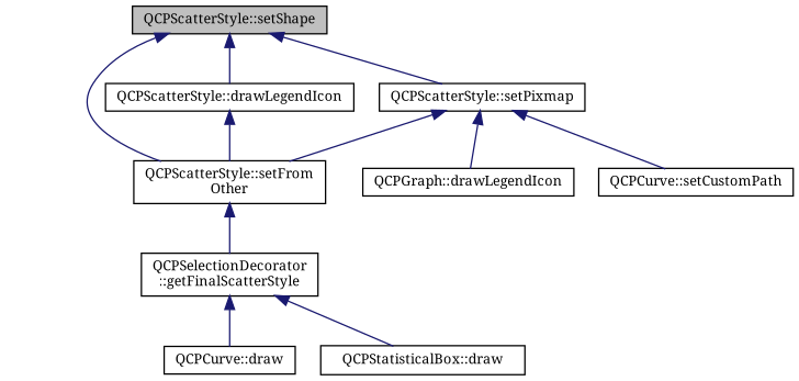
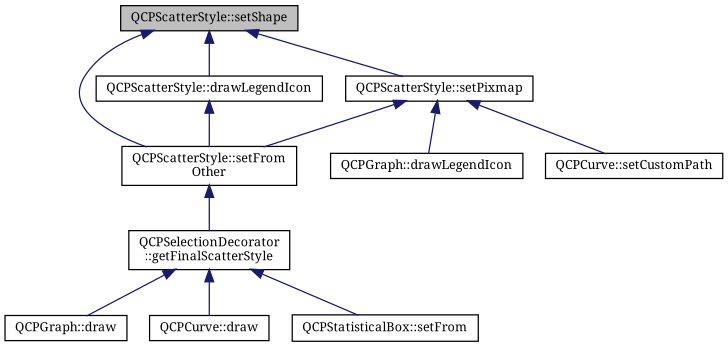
  digraph {
    fontname="Noto Serif"
    rankdir=TB
    node [color=black fillcolor=white fontname="Noto Serif" fontsize=10 shape=record style=filled]
    edge [color=midnightblue dir=back fontname="Noto Serif" fontsize=10 labelfontname=Helvetica labelfontsize=10 style=solid]
    n1 [fillcolor=grey75 fontcolor=black height=0.2 label="QCPScatterStyle::setShape" width=0.4]
    n2 [height=0.2 label="QCPScatterStyle::setFrom\lOther" width=0.4]
    n3 [height=0.2 label="QCPScatterStyle::setPixmap" width=0.4]
    n4 [height=0.2 label="QCPScatterStyle::drawLegendIcon" width=0.4]
    n5 [height=0.2 label="QCPSelectionDecorator\l::getFinalScatterStyle" width=0.4]
    n6 [height=0.2 label="QCPGraph::drawLegendIcon" width=0.4]
    n7 [height=0.2 label="QCPCurve::setCustomPath" width=0.4]
+   n8 [height=0.2 label="QCPGraph::draw" width=0.4]
    n9 [height=0.2 label="QCPCurve::draw" width=0.4]
-   n10 [height=0.2 label="QCPStatisticalBox::draw" width=0.4]
+   n10 [height=0.2 label="QCPStatisticalBox::setFrom" width=0.4]
    n1 -> n2
    n1 -> n3
    n1 -> n4
    n2 -> n5
    n3 -> n2
    n3 -> n6
    n3 -> n7
    n4 -> n2
+   n5 -> n8
    n5 -> n9
    n5 -> n10
  }
